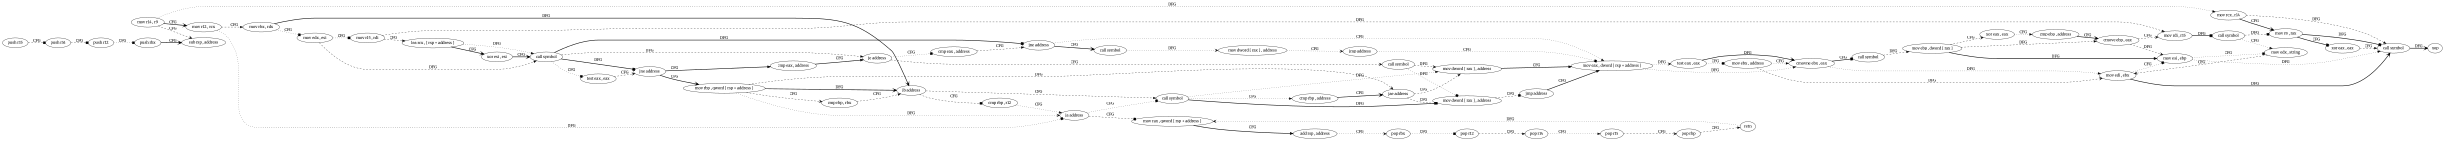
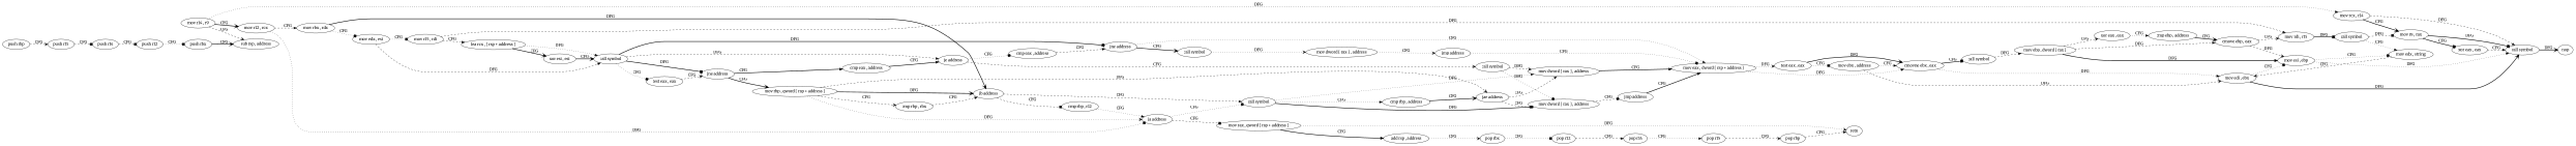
  digraph {
    fontname=Merriweather
    rankdir=LR
    node [fontname=Merriweather]
    edge [arrowhead=normal fontname=Merriweather style=dashed]
+   n1 [label="push rbp"]
    n2 [label="push r15"]
    n3 [label="push r14"]
    n4 [label="push r12"]
    n5 [label="push rbx"]
    n6 [label="sub rsp , address"]
    n7 [label="mov r14 , r9"]
    n8 [label="mov r12 , rcx"]
    n9 [label="mov rcx , r14"]
    n10 [label="mov rbx , rdx"]
    n11 [label="ja address"]
    n12 [label="mov r8 , rax"]
    n13 [label="call symbol"]
    n14 [label="mov edx , esi"]
    n15 [label="jb address"]
    n16 [label="call symbol"]
    n17 [label="mov rax , qword [ rsp + address ]"]
    n18 [label="mov r15 , rdi"]
    n19 [label="call symbol"]
    n20 [label="cmp rbp , r12"]
    n21 [label="lea rcx , [ rsp + address ]"]
    n22 [label="mov rdi , r15"]
    n23 [label="test eax , eax"]
    n24 [label="jne address"]
    n25 [label="je address"]
    n26 [label="jne address"]
    n27 [label="xor esi , esi"]
    n28 [label="call symbol"]
    n29 [label="cmp eax , address"]
    n30 [label="mov rbp , qword [ rsp + address ]"]
    n31 [label="call symbol"]
    n32 [label="cmp eax , address"]
    n33 [label="mov eax , dword [ rsp + address ]"]
    n34 [label="call symbol"]
    n35 [label="cmp rbp , rbx"]
    n36 [label="jae address"]
    n37 [label="mov dword [ rax ] , address"]
    n38 [label="mov dword [ rax ] , address"]
    n39 [label="jmp address"]
    n40 [label="cmp rbp , address"]
    n41 [label="test eax , eax"]
    n42 [label="cmovne ebx , eax"]
    n43 [label="mov dword [ rax ] , address"]
    n44 [label="mov ebx , address"]
    n45 [label="mov edi , ebx"]
    n46 [label="call symbol"]
    n47 [label="jmp address"]
    n48 [label="add rsp , address"]
    n49 [label=retn]
    n50 [label="pop rbx"]
    n51 [label="mov esi , ebp"]
    n52 [label="mov ebp , dword [ rax ]"]
    n53 [label="xor eax , eax"]
    n54 [label="cmove ebp , eax"]
    n55 [label="cmp ebp , address"]
    n56 [label="mov edx , string"]
    n57 [label="xor eax , eax"]
    n58 [label=nop]
    n59 [label="pop r12"]
    n60 [label="pop r14"]
    n61 [label="pop r15"]
    n62 [label="pop rbp"]
+   n1 -> n2 [arrowhead=vee label=CFG]
    n2 -> n3 [arrowhead=box label=CFG]
    n3 -> n4 [arrowhead=box label=CFG]
    n4 -> n5 [arrowhead=box label=CFG style=dotted]
    n5 -> n6 [arrowhead=vee label=CFG style=bold]
    n7 -> n6 [arrowhead=vee label=CFG]
    n7 -> n8 [arrowhead=vee label=CFG style=bold]
    n7 -> n9 [label=DFG style=dotted]
    n8 -> n10 [label=CFG]
    n8 -> n11 [arrowhead=box label=DFG style=dotted]
    n9 -> n12 [arrowhead=vee label=CFG style=bold]
    n9 -> n13 [label=DFG]
    n10 -> n14 [arrowhead=box label=CFG style=dotted]
    n10 -> n15 [arrowhead=vee label=DFG style=bold]
    n11 -> n16 [arrowhead=box label=CFG style=dotted]
    n11 -> n17 [arrowhead=box label=CFG]
    n12 -> n13 [arrowhead=box label=DFG style=bold]
    n12 -> n57 [arrowhead=box label=CFG style=bold]
    n13 -> n58 [arrowhead=vee label=DFG style=bold]
    n14 -> n18 [arrowhead=box label=CFG style=dotted]
    n14 -> n19 [label=DFG]
    n15 -> n16 [label=CFG]
    n15 -> n20 [arrowhead=box label=CFG]
    n16 -> n37 [label=DFG style=dotted]
    n16 -> n38 [label=DFG style=bold]
    n16 -> n40 [label=CFG style=dotted]
    n17 -> n48 [label=CFG style=bold]
-   n49 -> n17 [arrowhead=vee label=DFG style=dotted]
+   n17 -> n49 [arrowhead=vee label=DFG style=dotted]
    n18 -> n21 [label=CFG]
    n18 -> n22 [label=DFG]
    n19 -> n23 [arrowhead=box label=CFG style=dotted]
    n19 -> n24 [arrowhead=box label=DFG style=bold]
    n19 -> n25 [label=DFG]
    n19 -> n26 [arrowhead=box label=DFG style=bold]
    n20 -> n11 [label=CFG style=dotted]
    n21 -> n19 [label=DFG style=dotted]
    n21 -> n27 [arrowhead=vee label=CFG style=bold]
    n22 -> n28 [arrowhead=box label=DFG style=bold]
    n23 -> n24 [arrowhead=vee label=CFG]
    n24 -> n29 [label=CFG style=bold]
    n24 -> n30 [arrowhead=vee label=CFG style=bold]
    n25 -> n31 [arrowhead=vee label=CFG]
    n25 -> n32 [arrowhead=box label=CFG style=dotted]
    n26 -> n33 [label=CFG style=dotted]
    n26 -> n34 [arrowhead=vee label=CFG style=bold]
    n27 -> n19 [arrowhead=vee label=CFG style=bold]
    n28 -> n12 [arrowhead=box label=DFG]
    n28 -> n56 [label=CFG style=dotted]
    n29 -> n25 [label=CFG style=bold]
    n30 -> n11 [arrowhead=vee label=DFG style=dotted]
    n30 -> n15 [arrowhead=vee label=DFG style=bold]
    n30 -> n35 [arrowhead=vee label=CFG]
    n30 -> n36 [arrowhead=vee label=DFG]
    n31 -> n37 [arrowhead=vee label=DFG]
    n31 -> n38 [arrowhead=box label=DFG style=dotted]
    n32 -> n26 [label=CFG]
    n33 -> n41 [arrowhead=vee label=DFG style=dotted]
    n33 -> n42 [label=DFG style=dotted]
    n34 -> n43 [arrowhead=vee label=DFG style=dotted]
    n35 -> n15 [label=CFG]
    n36 -> n37 [label=CFG]
    n36 -> n38 [arrowhead=box label=CFG]
    n37 -> n33 [label=CFG style=bold]
    n38 -> n39 [arrowhead=box label=CFG]
    n39 -> n33 [label=CFG style=bold]
    n40 -> n36 [arrowhead=vee label=CFG style=bold]
    n41 -> n42 [arrowhead=vee label=DFG style=bold]
    n41 -> n44 [arrowhead=box label=CFG style=dotted]
    n42 -> n45 [label=DFG style=dotted]
    n42 -> n46 [arrowhead=box label=CFG style=bold]
    n43 -> n47 [arrowhead=vee label=CFG style=dotted]
    n44 -> n42 [label=CFG style=dotted]
    n44 -> n45 [arrowhead=vee label=DFG]
    n45 -> n13 [arrowhead=vee label=DFG style=bold]
    n45 -> n51 [arrowhead=box label=CFG style=dotted]
    n46 -> n52 [label=DFG]
    n47 -> n33 [arrowhead=box label=CFG style=dotted]
    n48 -> n50 [arrowhead=vee label=CFG style=dotted]
    n50 -> n59 [arrowhead=box label=CFG style=dotted]
    n51 -> n13 [label=DFG style=dotted]
    n51 -> n56 [arrowhead=box label=CFG style=dotted]
    n52 -> n51 [label=DFG style=bold]
    n52 -> n53 [arrowhead=vee label=CFG]
    n52 -> n54 [label=DFG]
    n53 -> n55 [label=CFG style=dotted]
    n54 -> n22 [arrowhead=vee label=CFG]
    n54 -> n51 [arrowhead=vee label=DFG]
    n55 -> n54 [arrowhead=vee label=CFG style=bold]
    n56 -> n45 [arrowhead=vee label=CFG]
    n57 -> n13 [label=CFG]
    n59 -> n60 [label=CFG]
    n60 -> n61 [label=CFG style=dotted]
    n61 -> n62 [arrowhead=vee label=CFG]
    n62 -> n49 [label=CFG]
  }
